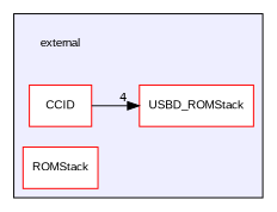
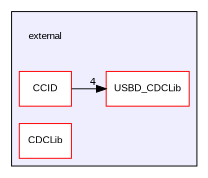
  digraph {
    compound=true
    rankdir=LR
    fontname="Liberation Sans"
    node [fontname="Liberation Sans" fontsize=10 shape=box color=red fillcolor=white style=filled]
    n1 [label=external shape=plaintext color="" fillcolor="" style=""]
    n2 [label=CCID]
-   n3 [label=ROMStack]
-   n4 [label=USBD_ROMStack]
+   n3 [label=CDCLib]
+   n4 [label=USBD_CDCLib]
    subgraph cluster_1 {
      bgcolor="#eeeeff"
      pencolor=black
      n1
      n2
      n3
      n4
    }
    n2 -> n4 [headlabel=4 labeldistance=1.5 labelfontname=Helvetica labelfontsize=10 fontname="Liberation Sans"]
  }
